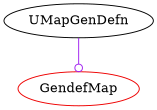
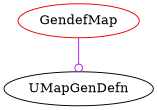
  digraph {
    node [shape=ellipse]
    n1 [color=red2 label=GendefMap]
    UMapGenDefn
-   UMapGenDefn -> n1 [color=purple arrowhead=odot]
+   n1 -> UMapGenDefn [color=purple arrowhead=odot]
  }
